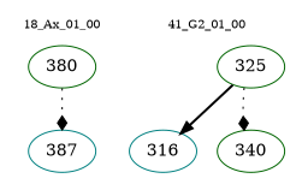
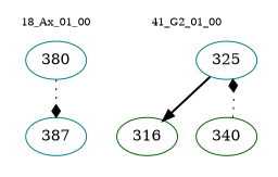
  digraph {
    node [color=darkgreen]
    edge [arrowhead=diamond color=black style=dotted]
-   n1 [label=380]
+   n1 [color=teal label=380]
    n2 [color=teal label=387]
-   n3 [label=325]
-   n4 [color=teal label=316]
+   n3 [color=teal label=325]
+   n4 [label=316]
    n5 [label=340]
    subgraph cluster_1 {
      color=white
      fontsize=10
      label="18_Ax_01_00"
      n1
      n2
    }
    subgraph cluster_2 {
      color=white
      fontsize=10
      label="41_G2_01_00"
      n3
      n4
      n5
    }
    n1 -> n2
    n3 -> n4 [arrowhead=normal style=bold]
-   n3 -> n5
+   n5 -> n3
  }
